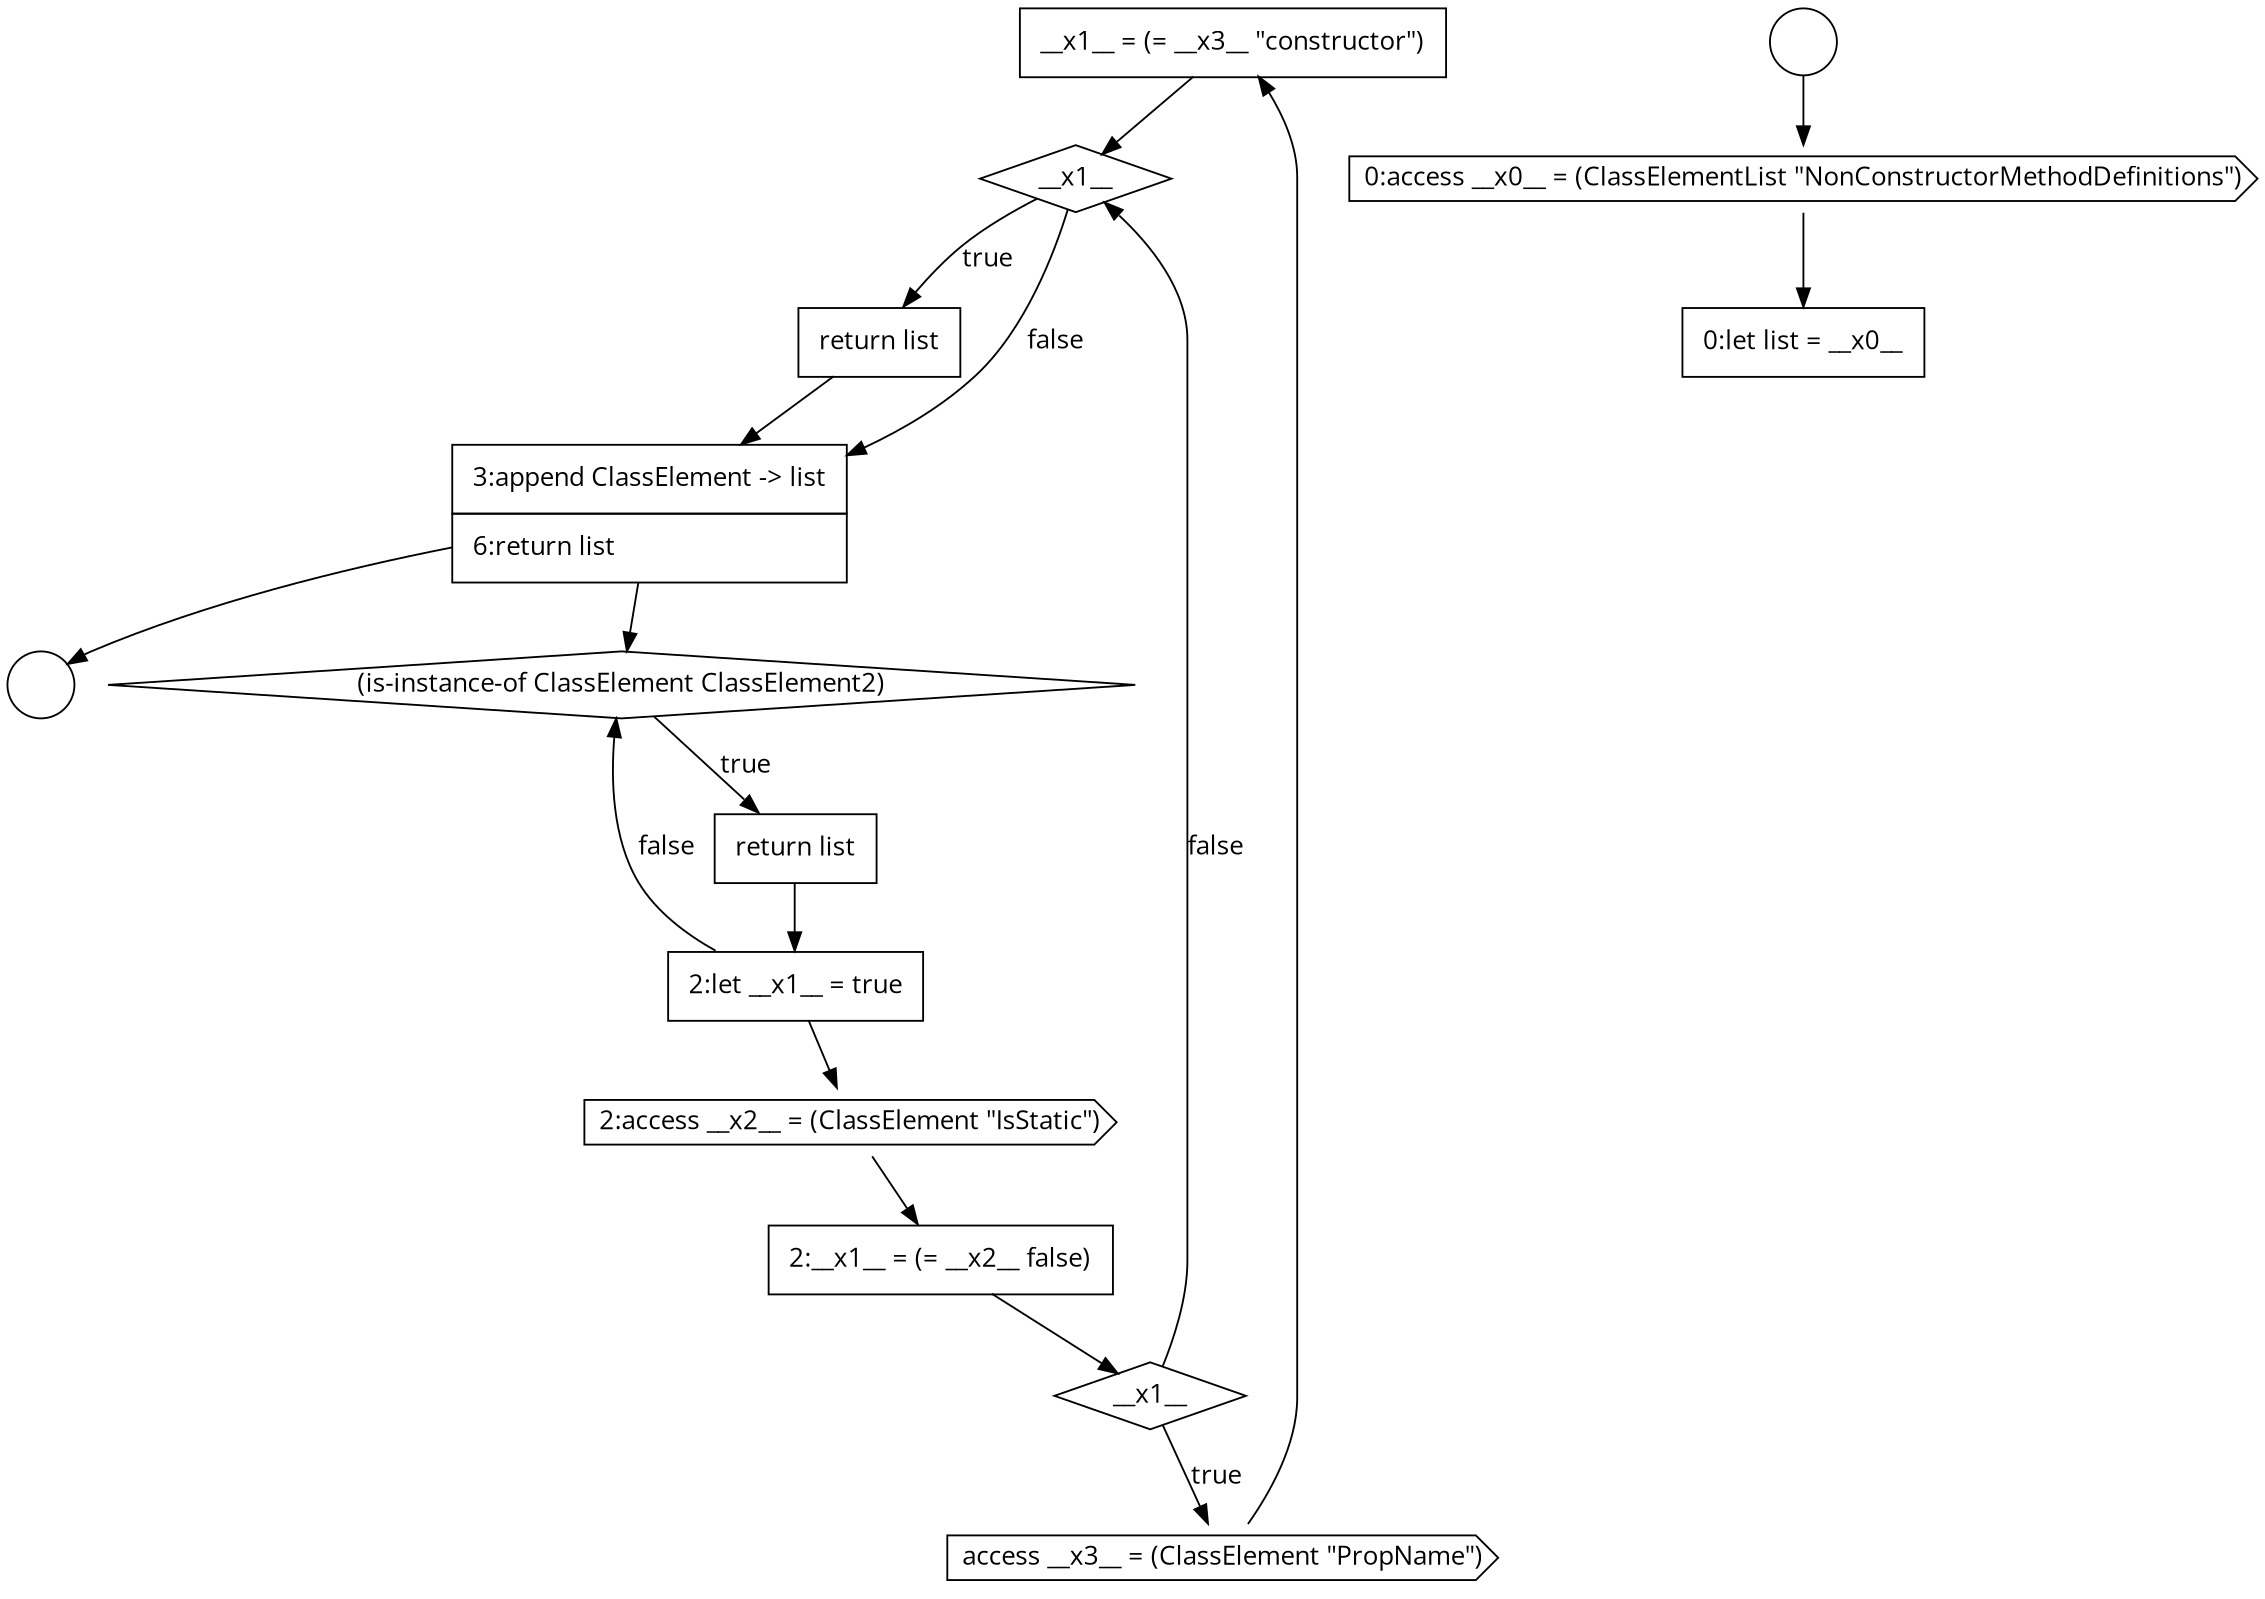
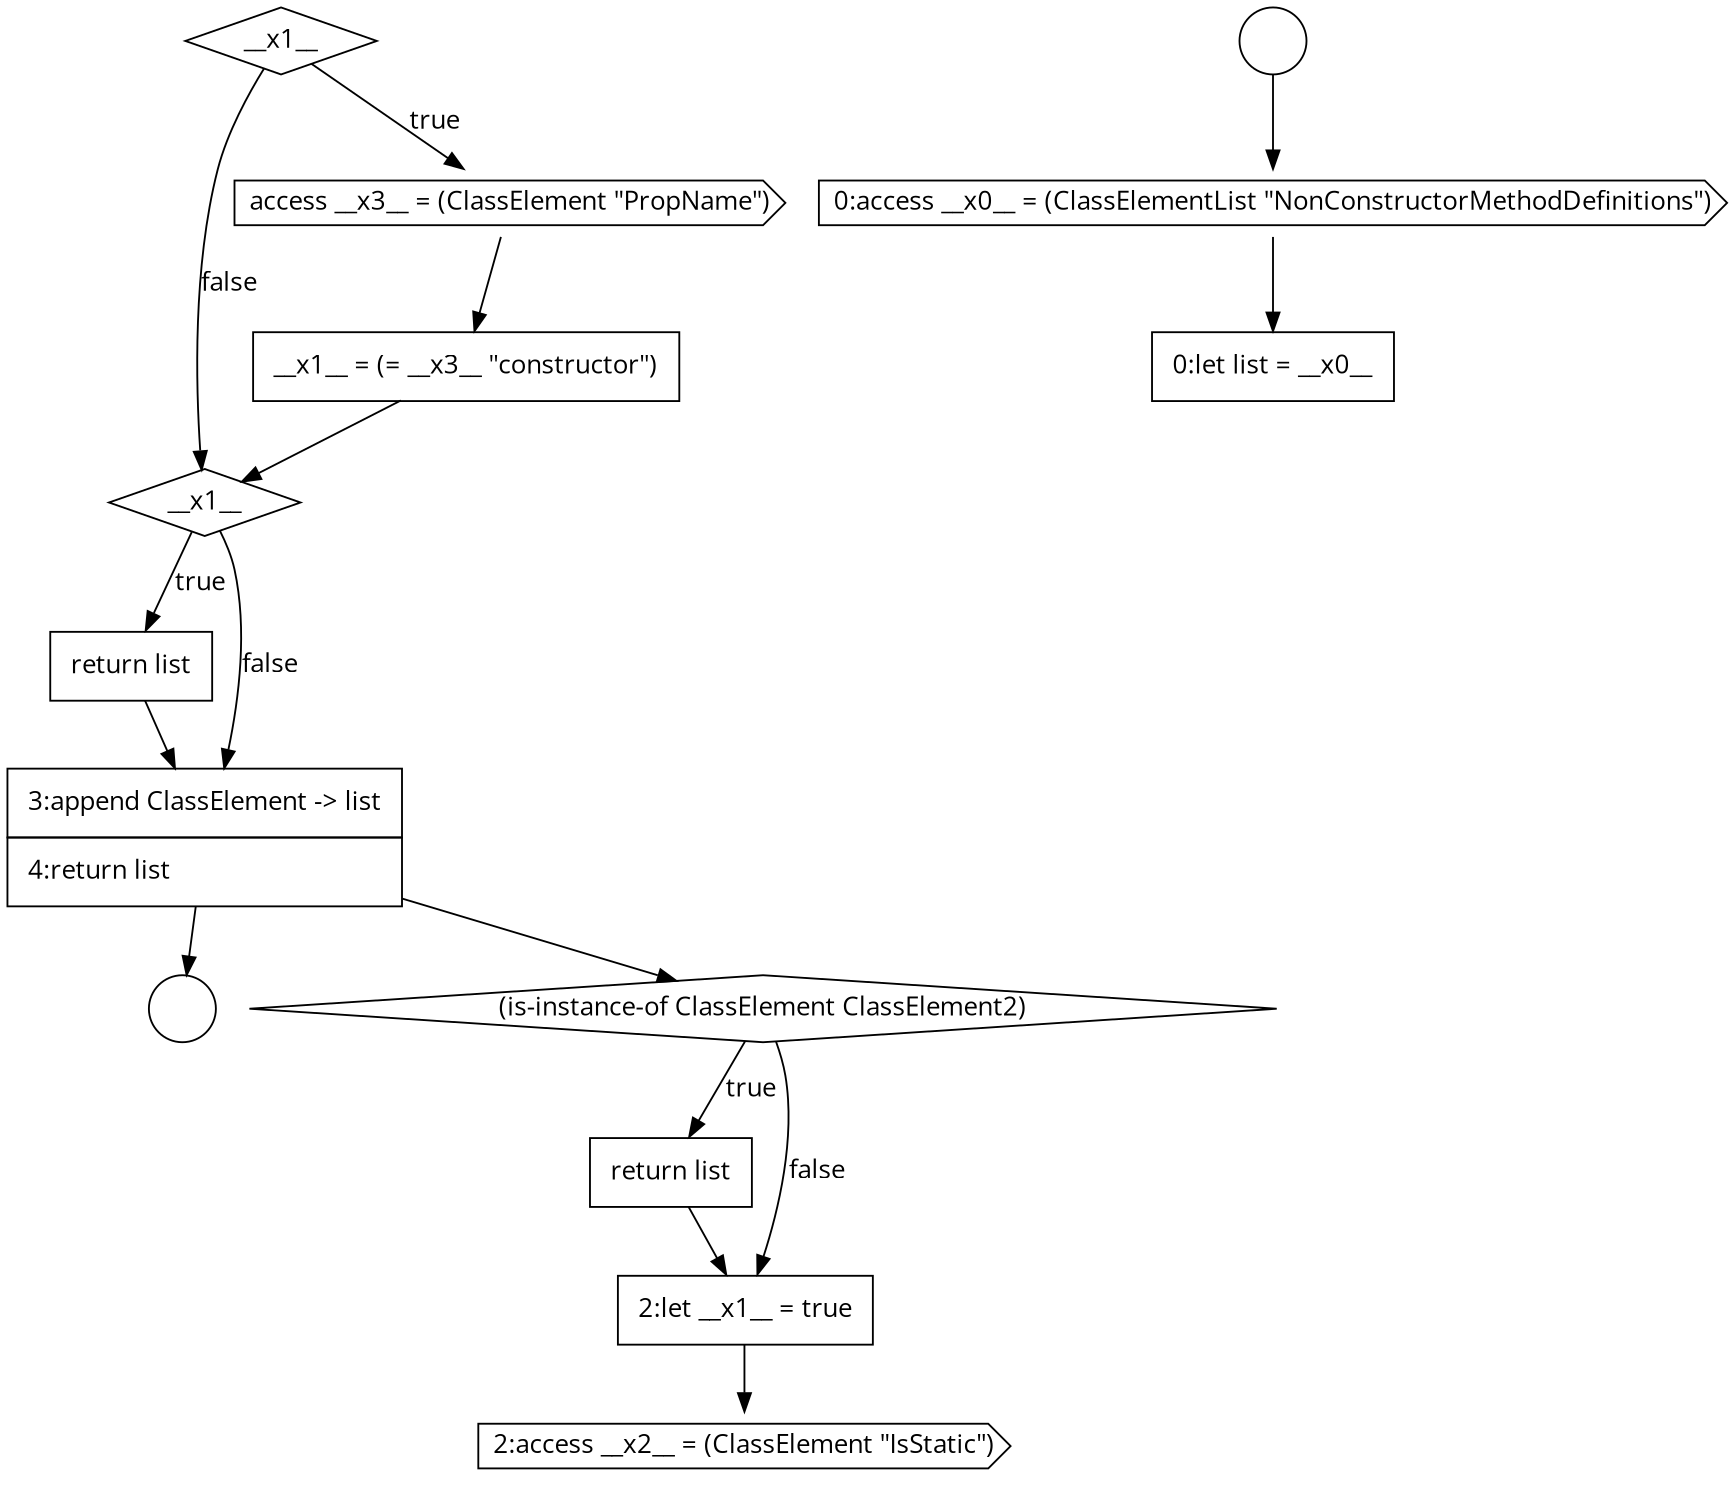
  digraph {
    fontname="Open Sans"
    node [color=black fillcolor=white fontname="Open Sans" shape=none style=filled]
    edge [color=black fontname="Open Sans"]
    n1 [label=<<font color="black">     <table border="0" cellborder="1" cellspacing="0" cellpadding="10">       <tr><td align="left">__x1__ = (= __x3__ &quot;constructor&quot;)</td></tr>     </table>   </font>> margin=0]
    n2 [label=<<font color="black">__x1__</font>> shape=diamond]
    n3 [label=<<font color="black">     <table border="0" cellborder="1" cellspacing="0" cellpadding="10">       <tr><td align="left">return list</td></tr>     </table>   </font>> margin=0]
-   n4 [label=<<font color="black">     <table border="0" cellborder="1" cellspacing="0" cellpadding="10">       <tr><td align="left">3:append ClassElement -&gt; list</td></tr>       <tr><td align="left">6:return list</td></tr>     </table>   </font>> margin=0]
+   n4 [label=<<font color="black">     <table border="0" cellborder="1" cellspacing="0" cellpadding="10">       <tr><td align="left">3:append ClassElement -&gt; list</td></tr>       <tr><td align="left">4:return list</td></tr>     </table>   </font>> margin=0]
    n5 [label=<<font color="black">     <table border="0" cellborder="1" cellspacing="0" cellpadding="10">       <tr><td align="left">return list</td></tr>     </table>   </font>> margin=0]
    n6 [label=<<font color="black">     <table border="0" cellborder="1" cellspacing="0" cellpadding="10">       <tr><td align="left">2:let __x1__ = true</td></tr>     </table>   </font>> margin=0]
    n7 [label=<<font color="black">2:access __x2__ = (ClassElement &quot;IsStatic&quot;)</font>> shape=cds]
    n8 [label=" " shape=circle]
    n9 [label=<<font color="black">0:access __x0__ = (ClassElementList &quot;NonConstructorMethodDefinitions&quot;)</font>> shape=cds]
    n10 [label=<<font color="black">     <table border="0" cellborder="1" cellspacing="0" cellpadding="10">       <tr><td align="left">0:let list = __x0__</td></tr>     </table>   </font>> margin=0]
    n11 [label=<<font color="black">access __x3__ = (ClassElement &quot;PropName&quot;)</font>> shape=cds]
-   n12 [label=<<font color="black">     <table border="0" cellborder="1" cellspacing="0" cellpadding="10">       <tr><td align="left">2:__x1__ = (= __x2__ false)</td></tr>     </table>   </font>> margin=0]
    n13 [label=<<font color="black">(is-instance-of ClassElement ClassElement2)</font>> shape=diamond]
    n14 [label=<<font color="black">__x1__</font>> shape=diamond]
    n15 [label=" " shape=circle]
    n1 -> n2
    n2 -> n3 [label=<<font color="black">true</font>>]
    n2 -> n4 [label=<<font color="black">false</font>>]
    n3 -> n4
    n4 -> n8
    n4 -> n13
    n5 -> n6
    n6 -> n7
-   n7 -> n12
    n9 -> n10
    n11 -> n1
-   n12 -> n14
    n13 -> n5 [label=<<font color="black">true</font>>]
-   n6 -> n13 [label=<<font color="black">false</font>>]
+   n13 -> n6 [label=<<font color="black">false</font>>]
    n14 -> n2 [label=<<font color="black">false</font>>]
    n14 -> n11 [label=<<font color="black">true</font>>]
    n15 -> n9
  }
